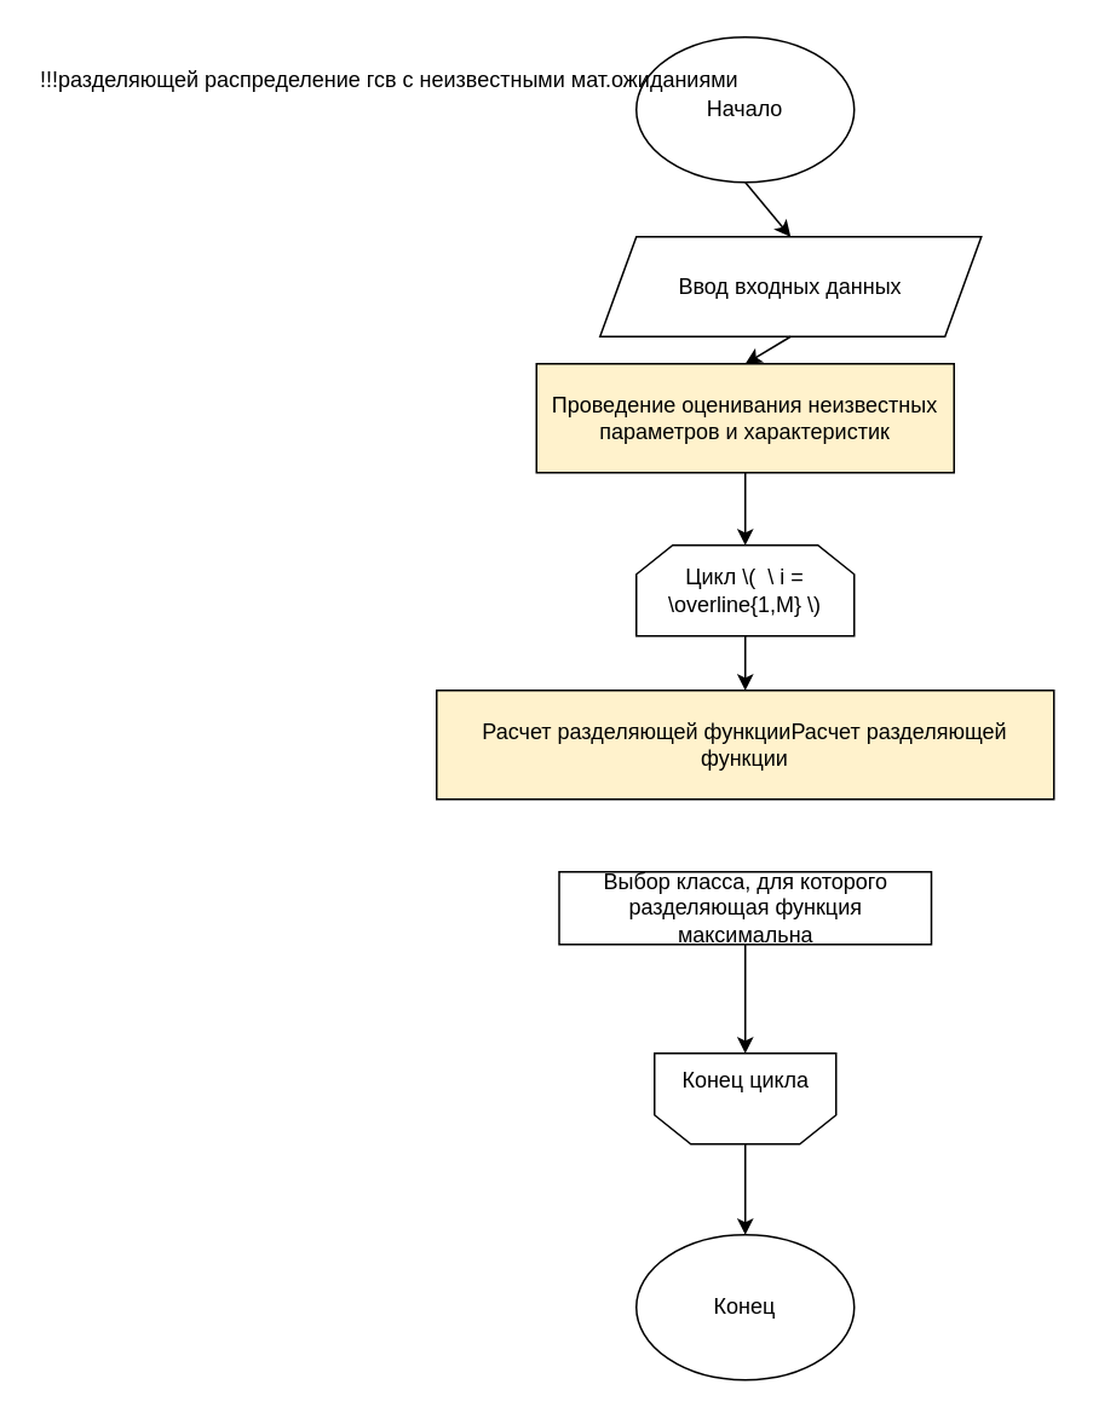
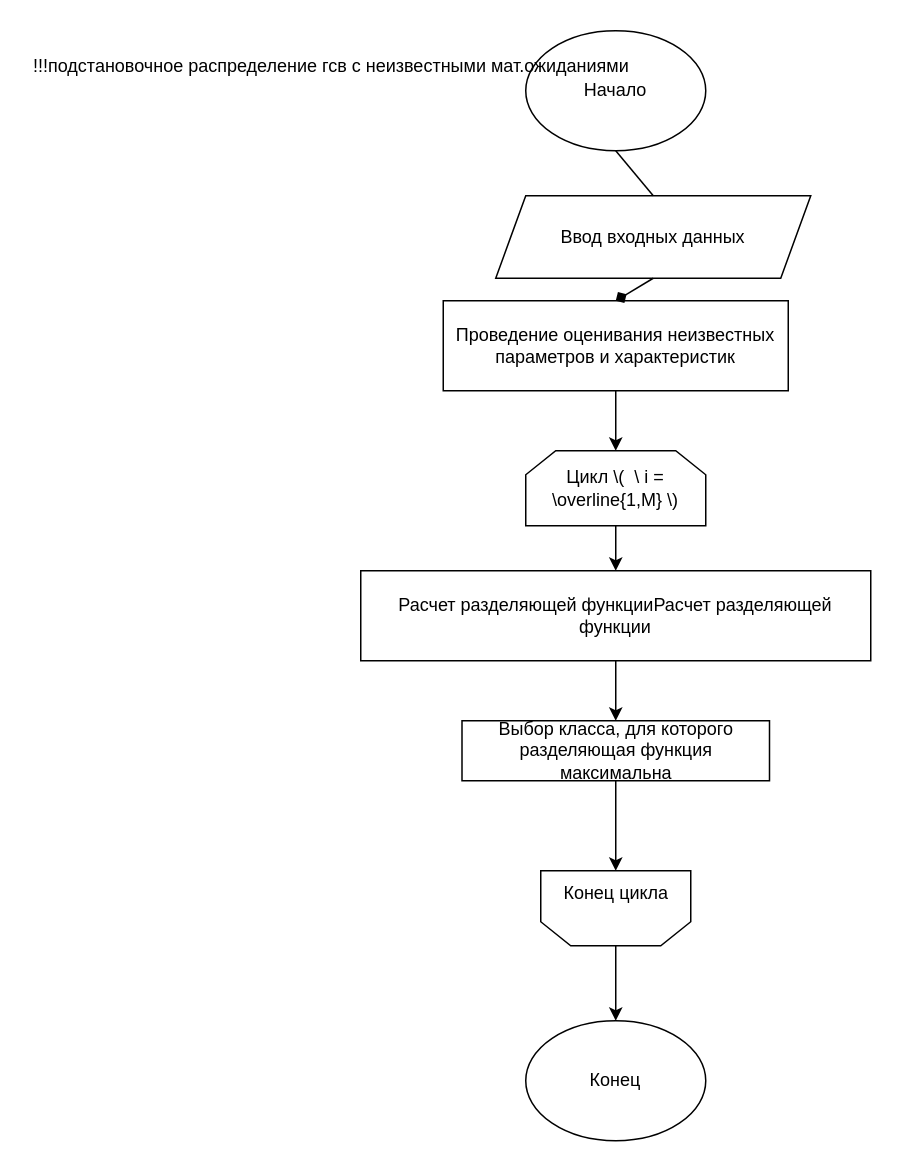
  <mxCell id="0" />
  <mxCell id="1" parent="0" />
  <mxCell id="2" value="Начало" style="ellipse;whiteSpace=wrap;html=1;" parent="1" vertex="1"><mxGeometry x="350" width="120" height="80" as="geometry" y="20" /></mxCell>
  <mxCell id="3" value="Ввод входных данных" style="shape=parallelogram;perimeter=parallelogramPerimeter;whiteSpace=wrap;html=1;fixedSize=1;" parent="1" vertex="1"><mxGeometry x="330" y="130" width="210" height="55" as="geometry" /></mxCell>
- <mxCell id="4" value="" style="endArrow=classic;html=1;exitX=0.5;exitY=1;exitDx=0;exitDy=0;entryX=0.5;entryY=0;entryDx=0;entryDy=0;" parent="1" source="2" target="3" edge="1"><mxGeometry width="50" height="50" relative="1" as="geometry"><mxPoint x="400" y="200" as="sourcePoint" /><mxPoint x="450" y="150" as="targetPoint" /></mxGeometry></mxCell>
- <mxCell id="5" value="Проведение оценивания неизвестных параметров и характеристик" style="rounded=0;whiteSpace=wrap;html=1;fillColor=#fff2cc;" parent="1" vertex="1"><mxGeometry x="295" y="200" width="230" height="60" as="geometry" /></mxCell>
- <mxCell id="6" value="" style="endArrow=classic;html=1;exitX=0.5;exitY=1;exitDx=0;exitDy=0;entryX=0.5;entryY=0;entryDx=0;entryDy=0;" parent="1" source="3" target="5" edge="1"><mxGeometry width="50" height="50" relative="1" as="geometry"><mxPoint x="380" y="270" as="sourcePoint" /><mxPoint x="430" y="220" as="targetPoint" /></mxGeometry></mxCell>
+ <mxCell id="4" value="" style="endArrow=none;html=1;exitX=0.5;exitY=1;exitDx=0;exitDy=0;entryX=0.5;entryY=0;entryDx=0;entryDy=0;" parent="1" source="2" target="3" edge="1"><mxGeometry width="50" height="50" relative="1" as="geometry"><mxPoint x="400" y="200" as="sourcePoint" /><mxPoint x="450" y="150" as="targetPoint" /></mxGeometry></mxCell>
+ <mxCell id="5" value="Проведение оценивания неизвестных параметров и характеристик" style="rounded=0;whiteSpace=wrap;html=1;" parent="1" vertex="1"><mxGeometry x="295" y="200" width="230" height="60" as="geometry" /></mxCell>
+ <mxCell id="6" value="" style="endArrow=diamond;html=1;exitX=0.5;exitY=1;exitDx=0;exitDy=0;entryX=0.5;entryY=0;entryDx=0;entryDy=0;" parent="1" source="3" target="5" edge="1"><mxGeometry width="50" height="50" relative="1" as="geometry"><mxPoint x="380" y="270" as="sourcePoint" /><mxPoint x="430" y="220" as="targetPoint" /></mxGeometry></mxCell>
  <mxCell id="7" value="" style="endArrow=classic;html=1;entryX=0.5;entryY=0;entryDx=0;entryDy=0;exitX=0.5;exitY=1;exitDx=0;exitDy=0;" parent="1" source="5" target="10" edge="1"><mxGeometry width="50" height="50" relative="1" as="geometry"><mxPoint x="380" y="310" as="sourcePoint" /><mxPoint x="410" y="350" as="targetPoint" /></mxGeometry></mxCell>
  <mxCell id="8" value="" style="endArrow=classic;html=1;exitX=0.5;exitY=1;exitDx=0;exitDy=0;entryX=0.5;entryY=0;entryDx=0;entryDy=0;" parent="1" source="10" target="12" edge="1"><mxGeometry width="50" height="50" relative="1" as="geometry"><mxPoint x="410" y="410" as="sourcePoint" /><mxPoint x="410" y="440" as="targetPoint" /></mxGeometry></mxCell>
  <mxCell id="9" value="Конец" style="ellipse;whiteSpace=wrap;html=1;" parent="1" vertex="1"><mxGeometry x="350" y="680" width="120" height="80" as="geometry" /></mxCell>
  <mxCell id="10" value="Цикл&amp;nbsp;\(&amp;nbsp; \ i = \overline{1,M}&amp;nbsp;\)" style="shape=loopLimit;whiteSpace=wrap;html=1;" parent="1" vertex="1"><mxGeometry x="350" y="300" width="120" height="50" as="geometry" /></mxCell>
  <mxCell id="11" value="Выбор класса, для которого разделяющая функция максимальна" style="rounded=0;whiteSpace=wrap;html=1;" parent="1" vertex="1"><mxGeometry x="307.5" y="480" width="205" height="40" as="geometry" /></mxCell>
- <mxCell id="12" value="Расчет разделяющей функцииРасчет разделяющей функции" style="rounded=0;whiteSpace=wrap;html=1;fillColor=#fff2cc;" parent="1" vertex="1"><mxGeometry x="240" y="380" width="340" height="60" as="geometry" /></mxCell>
+ <mxCell id="12" value="Расчет разделяющей функцииРасчет разделяющей функции" style="rounded=0;whiteSpace=wrap;html=1;" parent="1" vertex="1"><mxGeometry x="240" y="380" width="340" height="60" as="geometry" /></mxCell>
+ <mxCell id="13" value="" style="endArrow=classic;html=1;entryX=0.5;entryY=0;entryDx=0;entryDy=0;" parent="1" source="12" target="11" edge="1"><mxGeometry width="50" height="50" relative="1" as="geometry"><mxPoint x="420" y="440" as="sourcePoint" /><mxPoint x="410" y="500" as="targetPoint" /></mxGeometry></mxCell>
  <mxCell id="14" value="" style="endArrow=classic;html=1;entryX=0.5;entryY=0;entryDx=0;entryDy=0;exitX=0.5;exitY=1;exitDx=0;exitDy=0;" parent="1" source="11" edge="1"><mxGeometry width="50" height="50" relative="1" as="geometry"><mxPoint x="420" y="780" as="sourcePoint" /><mxPoint x="410" y="580" as="targetPoint" /></mxGeometry></mxCell>
  <mxCell id="15" style="edgeStyle=none;html=1;exitX=0.5;exitY=0;exitDx=0;exitDy=0;entryX=0.5;entryY=0;entryDx=0;entryDy=0;" parent="1" source="16" target="9" edge="1"><mxGeometry relative="1" as="geometry" /></mxCell>
  <mxCell id="16" value="" style="shape=loopLimit;whiteSpace=wrap;html=1;rotation=-180;" parent="1" vertex="1"><mxGeometry x="360" y="580" width="100" height="50" as="geometry" /></mxCell>
  <mxCell id="17" value="Конец цикла" style="text;html=1;align=center;verticalAlign=middle;resizable=0;points=[];autosize=1;strokeColor=none;fillColor=none;" parent="1" vertex="1"><mxGeometry x="365" y="585" width="90" height="20" as="geometry" /></mxCell>
- <mxCell id="18" value="!!!разделяющей распределение гсв с неизвестными мат.ожиданиями" style="text;whiteSpace=wrap;html=1;" vertex="1" parent="1"><mxGeometry x="20" y="30" width="420" height="30" as="geometry" /></mxCell>
+ <mxCell id="18" value="!!!подстановочное распределение гсв с неизвестными мат.ожиданиями" style="text;whiteSpace=wrap;html=1;" vertex="1" parent="1"><mxGeometry x="20" y="30" width="420" height="30" as="geometry" /></mxCell>
